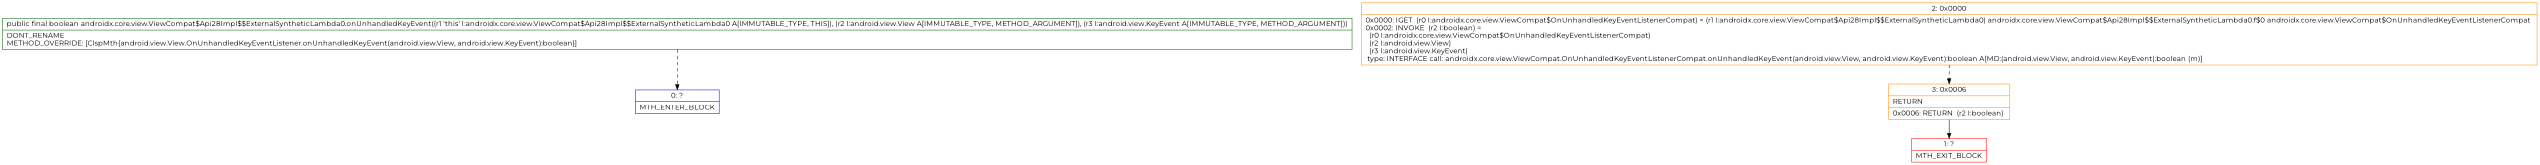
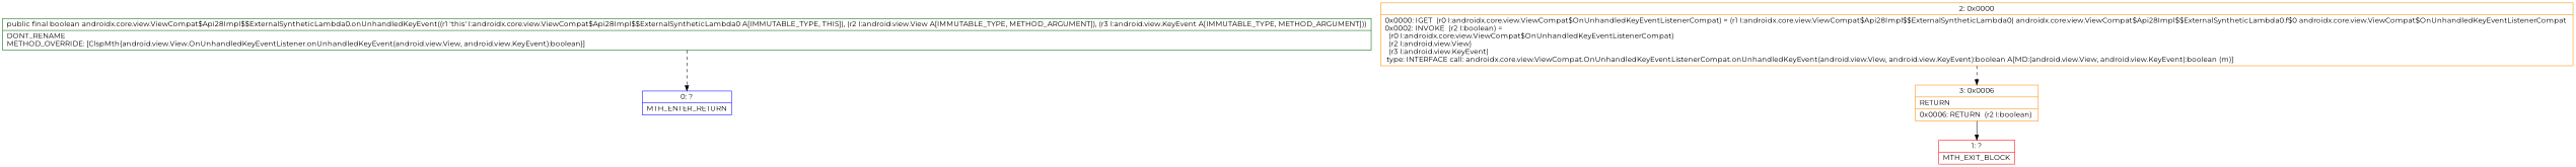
  digraph {
    fontname=Montserrat
    node [color=darkorange fontname=Montserrat shape=record]
    edge [fontname=Montserrat style=dashed]
-   n1 [color=blue label="{0\:\ ?|MTH_ENTER_BLOCK\l}"]
+   n1 [color=blue label="{0\:\ ?|MTH_ENTER_RETURN\l}"]
    n2 [label="{2\:\ 0x0000|0x0000: IGET  (r0 I:androidx.core.view.ViewCompat$OnUnhandledKeyEventListenerCompat) = (r1 I:androidx.core.view.ViewCompat$Api28Impl$$ExternalSyntheticLambda0) androidx.core.view.ViewCompat$Api28Impl$$ExternalSyntheticLambda0.f$0 androidx.core.view.ViewCompat$OnUnhandledKeyEventListenerCompat \l0x0002: INVOKE  (r2 I:boolean) = \l  (r0 I:androidx.core.view.ViewCompat$OnUnhandledKeyEventListenerCompat)\l  (r2 I:android.view.View)\l  (r3 I:android.view.KeyEvent)\l type: INTERFACE call: androidx.core.view.ViewCompat.OnUnhandledKeyEventListenerCompat.onUnhandledKeyEvent(android.view.View, android.view.KeyEvent):boolean A[MD:(android.view.View, android.view.KeyEvent):boolean (m)]\l}"]
    n3 [label="{3\:\ 0x0006|RETURN\l|0x0006: RETURN  (r2 I:boolean) \l}"]
    n4 [color=red label="{1\:\ ?|MTH_EXIT_BLOCK\l}"]
    n5 [color=darkgreen label="{public final boolean androidx.core.view.ViewCompat$Api28Impl$$ExternalSyntheticLambda0.onUnhandledKeyEvent((r1 'this' I:androidx.core.view.ViewCompat$Api28Impl$$ExternalSyntheticLambda0 A[IMMUTABLE_TYPE, THIS]), (r2 I:android.view.View A[IMMUTABLE_TYPE, METHOD_ARGUMENT]), (r3 I:android.view.KeyEvent A[IMMUTABLE_TYPE, METHOD_ARGUMENT]))  | DONT_RENAME\lMETHOD_OVERRIDE: [ClspMth\{android.view.View.OnUnhandledKeyEventListener.onUnhandledKeyEvent(android.view.View, android.view.KeyEvent):boolean\}]\l}"]
    n2 -> n3
    n3 -> n4 [style=solid]
    n5 -> n1
  }
